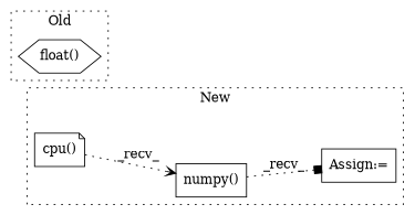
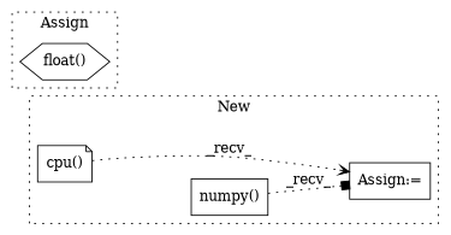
  digraph {
    rankdir=LR
    node [a=75 s=17159 shape=box]
    edge [style=dotted]
    n1 [l=30 label="cpu()" shape=note]
    n2 [l=38 label="numpy()"]
    n3 [a=68 l=3 label="Assign:=" s=17156]
    n4 [l=18 label="float()" s=15826 shape=hexagon]
    subgraph cluster_1 {
      label=New
      style=dotted
      n1
      n2
      n3
    }
    subgraph cluster_2 {
-     label=Old
+     label=Assign
      style=dotted
      n4
    }
-   n1 -> n2 [arrowhead=vee label=_recv_]
+   n1 -> n3 [arrowhead=vee label=_recv_]
    n2 -> n3 [arrowhead=box label=_recv_]
  }
